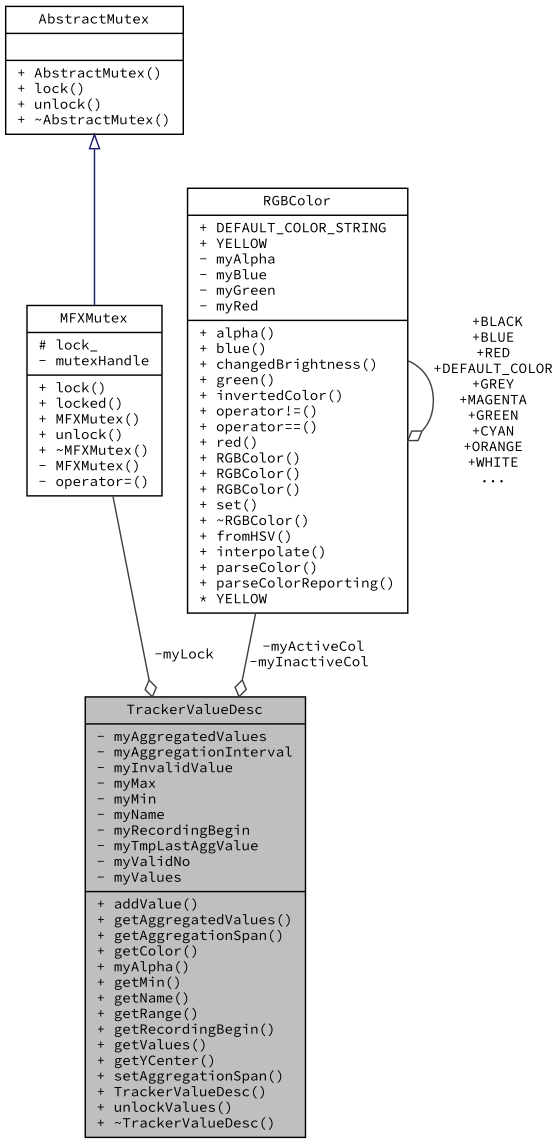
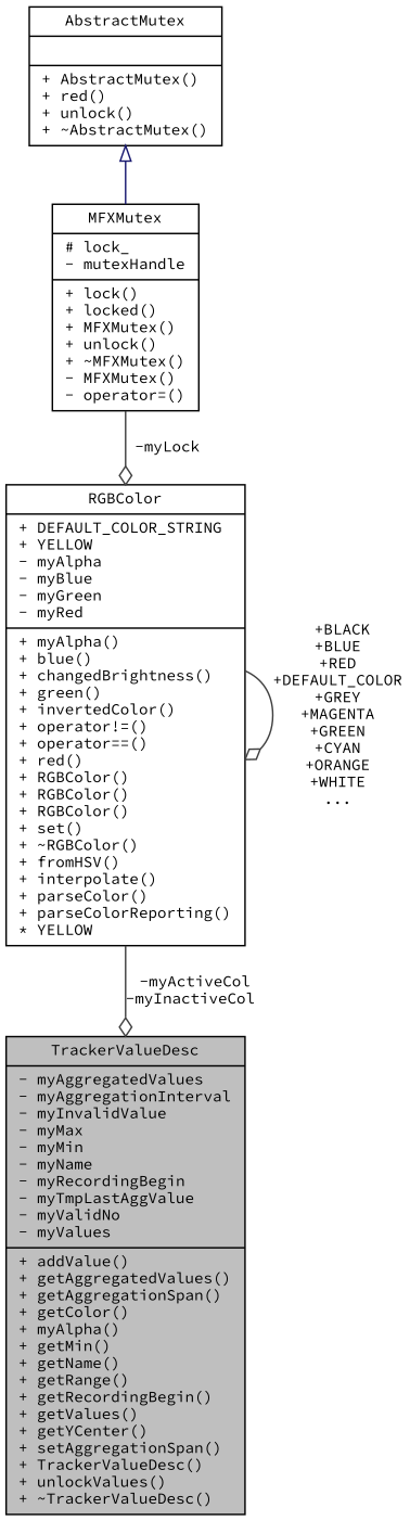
  digraph {
    fontname="Source Code Pro"
    node [color=black fillcolor=white fontname="Source Code Pro" fontsize=10 shape=record style=filled]
    edge [arrowhead=odiamond color=grey25 fontname="Source Code Pro" fontsize=10 labelfontname=Helvetica labelfontsize=10 style=solid]
    n1 [fillcolor=grey75 fontcolor=black height=0.2 label="{TrackerValueDesc\n|- myAggregatedValues\l- myAggregationInterval\l- myInvalidValue\l- myMax\l- myMin\l- myName\l- myRecordingBegin\l- myTmpLastAggValue\l- myValidNo\l- myValues\l|+ addValue()\l+ getAggregatedValues()\l+ getAggregationSpan()\l+ getColor()\l+ myAlpha()\l+ getMin()\l+ getName()\l+ getRange()\l+ getRecordingBegin()\l+ getValues()\l+ getYCenter()\l+ setAggregationSpan()\l+ TrackerValueDesc()\l+ unlockValues()\l+ ~TrackerValueDesc()\l}" width=0.4]
    n2 [height=0.2 label="{MFXMutex\n|# lock_\l- mutexHandle\l|+ lock()\l+ locked()\l+ MFXMutex()\l+ unlock()\l+ ~MFXMutex()\l- MFXMutex()\l- operator=()\l}" width=0.4]
-   n3 [height=0.2 label="{AbstractMutex\n||+ AbstractMutex()\l+ lock()\l+ unlock()\l+ ~AbstractMutex()\l}" width=0.4]
-   n4 [height=0.2 label="{RGBColor\n|+ DEFAULT_COLOR_STRING\l+ YELLOW\l- myAlpha\l- myBlue\l- myGreen\l- myRed\l|+ alpha()\l+ blue()\l+ changedBrightness()\l+ green()\l+ invertedColor()\l+ operator!=()\l+ operator==()\l+ red()\l+ RGBColor()\l+ RGBColor()\l+ RGBColor()\l+ set()\l+ ~RGBColor()\l+ fromHSV()\l+ interpolate()\l+ parseColor()\l+ parseColorReporting()\l* YELLOW\l}" width=0.4]
-   n2 -> n1 [label=" -myLock"]
+   n3 [height=0.2 label="{AbstractMutex\n||+ AbstractMutex()\l+ red()\l+ unlock()\l+ ~AbstractMutex()\l}" width=0.4]
+   n4 [height=0.2 label="{RGBColor\n|+ DEFAULT_COLOR_STRING\l+ YELLOW\l- myAlpha\l- myBlue\l- myGreen\l- myRed\l|+ myAlpha()\l+ blue()\l+ changedBrightness()\l+ green()\l+ invertedColor()\l+ operator!=()\l+ operator==()\l+ red()\l+ RGBColor()\l+ RGBColor()\l+ RGBColor()\l+ set()\l+ ~RGBColor()\l+ fromHSV()\l+ interpolate()\l+ parseColor()\l+ parseColorReporting()\l* YELLOW\l}" width=0.4]
+   n2 -> n4 [label=" -myLock"]
    n3 -> n2 [arrowtail=onormal color=midnightblue dir=back arrowhead=""]
    n4 -> n1 [label=" -myActiveCol\n-myInactiveCol"]
    n4 -> n4 [label=" +BLACK\n+BLUE\n+RED\n+DEFAULT_COLOR\n+GREY\n+MAGENTA\n+GREEN\n+CYAN\n+ORANGE\n+WHITE\n..."]
  }
